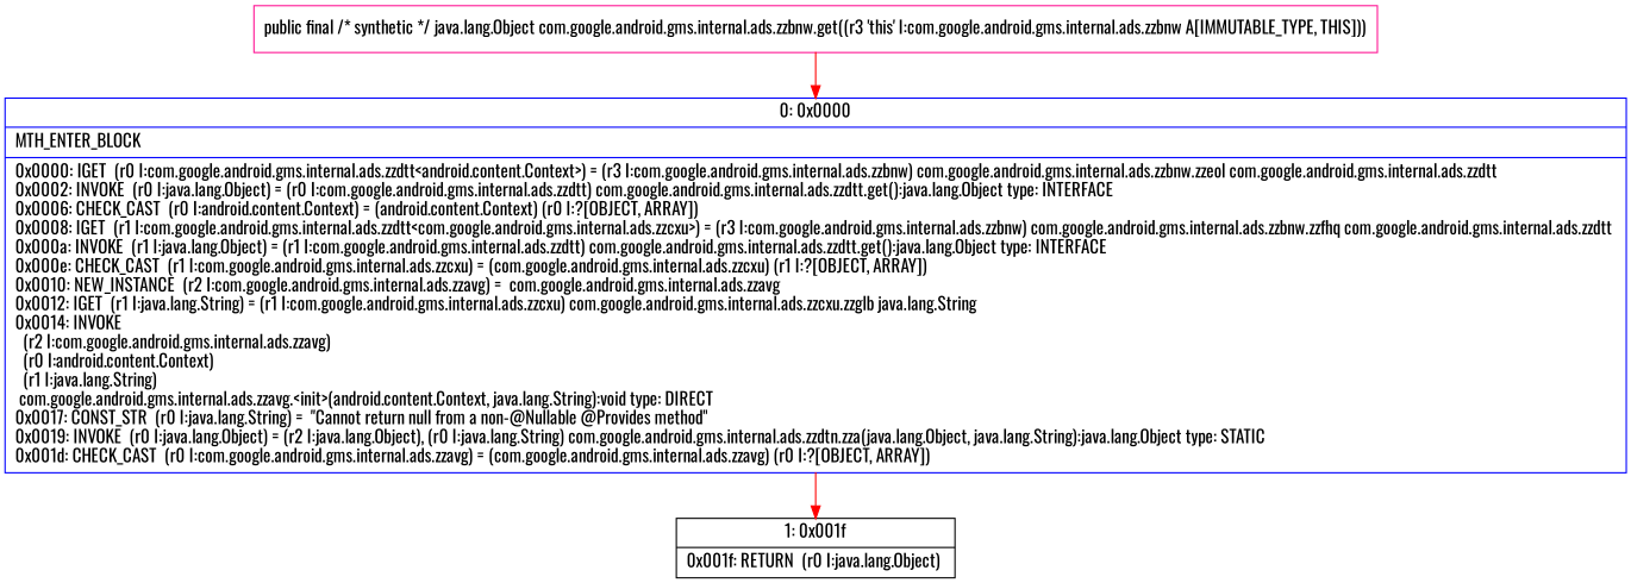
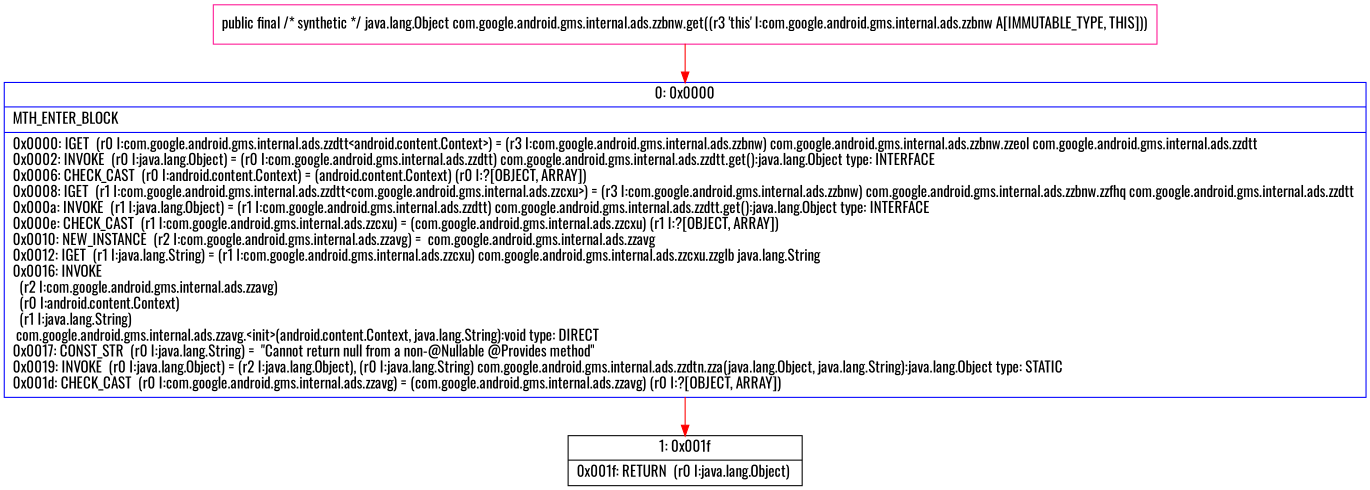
  digraph {
    fontname=Oswald
    node [shape=record fontname=Oswald]
    edge [color=red fontname=Oswald]
-   n1 [label="{0\:\ 0x0000|MTH_ENTER_BLOCK\l|0x0000: IGET  (r0 I:com.google.android.gms.internal.ads.zzdtt\<android.content.Context\>) = (r3 I:com.google.android.gms.internal.ads.zzbnw) com.google.android.gms.internal.ads.zzbnw.zzeol com.google.android.gms.internal.ads.zzdtt \l0x0002: INVOKE  (r0 I:java.lang.Object) = (r0 I:com.google.android.gms.internal.ads.zzdtt) com.google.android.gms.internal.ads.zzdtt.get():java.lang.Object type: INTERFACE \l0x0006: CHECK_CAST  (r0 I:android.content.Context) = (android.content.Context) (r0 I:?[OBJECT, ARRAY]) \l0x0008: IGET  (r1 I:com.google.android.gms.internal.ads.zzdtt\<com.google.android.gms.internal.ads.zzcxu\>) = (r3 I:com.google.android.gms.internal.ads.zzbnw) com.google.android.gms.internal.ads.zzbnw.zzfhq com.google.android.gms.internal.ads.zzdtt \l0x000a: INVOKE  (r1 I:java.lang.Object) = (r1 I:com.google.android.gms.internal.ads.zzdtt) com.google.android.gms.internal.ads.zzdtt.get():java.lang.Object type: INTERFACE \l0x000e: CHECK_CAST  (r1 I:com.google.android.gms.internal.ads.zzcxu) = (com.google.android.gms.internal.ads.zzcxu) (r1 I:?[OBJECT, ARRAY]) \l0x0010: NEW_INSTANCE  (r2 I:com.google.android.gms.internal.ads.zzavg) =  com.google.android.gms.internal.ads.zzavg \l0x0012: IGET  (r1 I:java.lang.String) = (r1 I:com.google.android.gms.internal.ads.zzcxu) com.google.android.gms.internal.ads.zzcxu.zzglb java.lang.String \l0x0014: INVOKE  \l  (r2 I:com.google.android.gms.internal.ads.zzavg)\l  (r0 I:android.content.Context)\l  (r1 I:java.lang.String)\l com.google.android.gms.internal.ads.zzavg.\<init\>(android.content.Context, java.lang.String):void type: DIRECT \l0x0017: CONST_STR  (r0 I:java.lang.String) =  \"Cannot return null from a non\-@Nullable @Provides method\" \l0x0019: INVOKE  (r0 I:java.lang.Object) = (r2 I:java.lang.Object), (r0 I:java.lang.String) com.google.android.gms.internal.ads.zzdtn.zza(java.lang.Object, java.lang.String):java.lang.Object type: STATIC \l0x001d: CHECK_CAST  (r0 I:com.google.android.gms.internal.ads.zzavg) = (com.google.android.gms.internal.ads.zzavg) (r0 I:?[OBJECT, ARRAY]) \l}" color=blue]
+   n1 [label="{0\:\ 0x0000|MTH_ENTER_BLOCK\l|0x0000: IGET  (r0 I:com.google.android.gms.internal.ads.zzdtt\<android.content.Context\>) = (r3 I:com.google.android.gms.internal.ads.zzbnw) com.google.android.gms.internal.ads.zzbnw.zzeol com.google.android.gms.internal.ads.zzdtt \l0x0002: INVOKE  (r0 I:java.lang.Object) = (r0 I:com.google.android.gms.internal.ads.zzdtt) com.google.android.gms.internal.ads.zzdtt.get():java.lang.Object type: INTERFACE \l0x0006: CHECK_CAST  (r0 I:android.content.Context) = (android.content.Context) (r0 I:?[OBJECT, ARRAY]) \l0x0008: IGET  (r1 I:com.google.android.gms.internal.ads.zzdtt\<com.google.android.gms.internal.ads.zzcxu\>) = (r3 I:com.google.android.gms.internal.ads.zzbnw) com.google.android.gms.internal.ads.zzbnw.zzfhq com.google.android.gms.internal.ads.zzdtt \l0x000a: INVOKE  (r1 I:java.lang.Object) = (r1 I:com.google.android.gms.internal.ads.zzdtt) com.google.android.gms.internal.ads.zzdtt.get():java.lang.Object type: INTERFACE \l0x000e: CHECK_CAST  (r1 I:com.google.android.gms.internal.ads.zzcxu) = (com.google.android.gms.internal.ads.zzcxu) (r1 I:?[OBJECT, ARRAY]) \l0x0010: NEW_INSTANCE  (r2 I:com.google.android.gms.internal.ads.zzavg) =  com.google.android.gms.internal.ads.zzavg \l0x0012: IGET  (r1 I:java.lang.String) = (r1 I:com.google.android.gms.internal.ads.zzcxu) com.google.android.gms.internal.ads.zzcxu.zzglb java.lang.String \l0x0016: INVOKE  \l  (r2 I:com.google.android.gms.internal.ads.zzavg)\l  (r0 I:android.content.Context)\l  (r1 I:java.lang.String)\l com.google.android.gms.internal.ads.zzavg.\<init\>(android.content.Context, java.lang.String):void type: DIRECT \l0x0017: CONST_STR  (r0 I:java.lang.String) =  \"Cannot return null from a non\-@Nullable @Provides method\" \l0x0019: INVOKE  (r0 I:java.lang.Object) = (r2 I:java.lang.Object), (r0 I:java.lang.String) com.google.android.gms.internal.ads.zzdtn.zza(java.lang.Object, java.lang.String):java.lang.Object type: STATIC \l0x001d: CHECK_CAST  (r0 I:com.google.android.gms.internal.ads.zzavg) = (com.google.android.gms.internal.ads.zzavg) (r0 I:?[OBJECT, ARRAY]) \l}" color=blue]
    n2 [label="{1\:\ 0x001f|0x001f: RETURN  (r0 I:java.lang.Object) \l}" color=black]
    n3 [label="{public final \/* synthetic *\/ java.lang.Object com.google.android.gms.internal.ads.zzbnw.get((r3 'this' I:com.google.android.gms.internal.ads.zzbnw A[IMMUTABLE_TYPE, THIS])) }" color=deeppink]
    n1 -> n2
    n3 -> n1
  }
